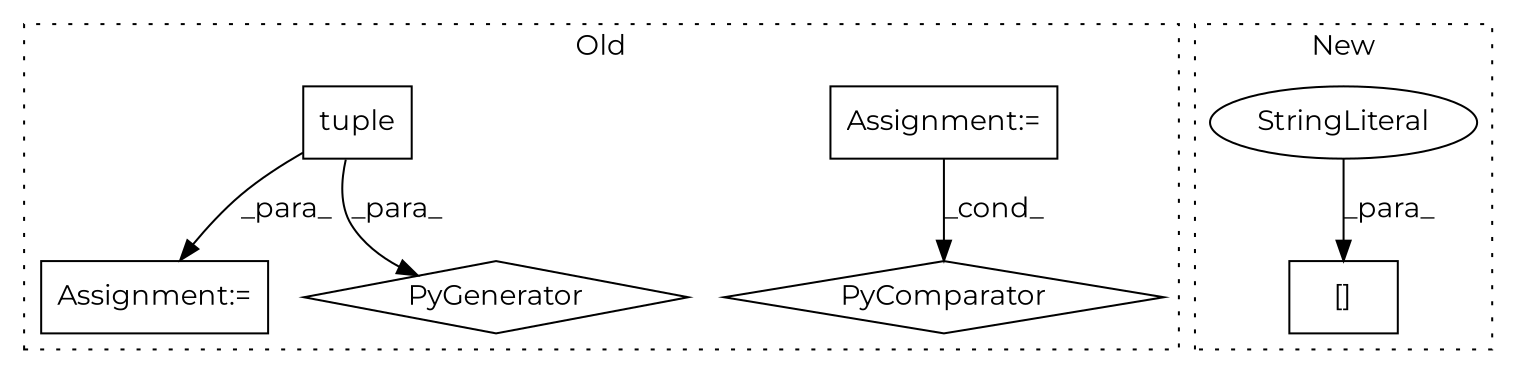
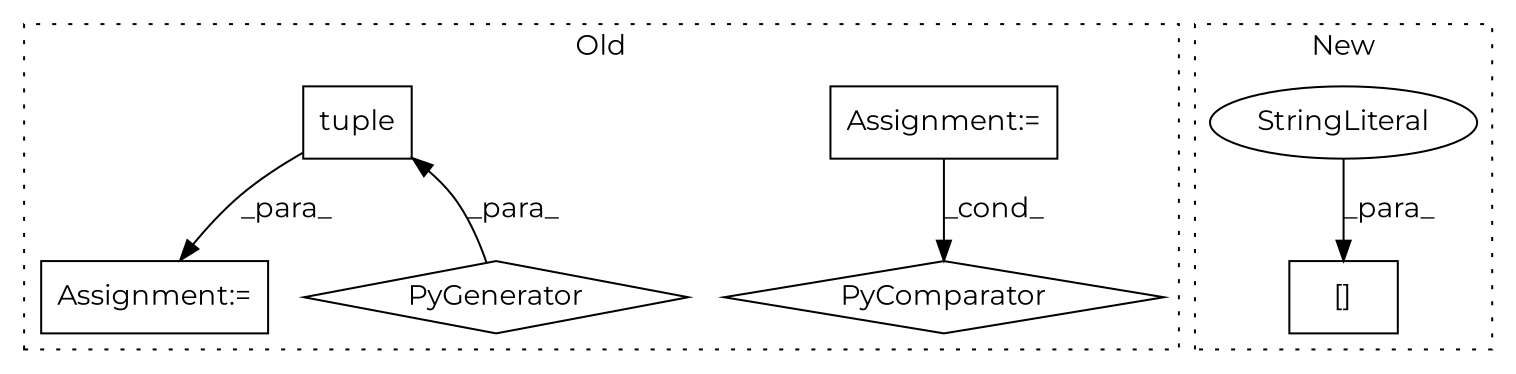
  digraph {
    fontname=Montserrat
    node [a=7 fontname=Montserrat l=24 s=506 shape=box]
    edge [fontname=Montserrat]
    n1 [a=113 label=PyComparator shape=diamond]
    n2 [label="Assignment:="]
    n3 [l=1 label="Assignment:=" s=312]
    n4 [a=32 l="15,-3" label=tuple s="313,536"]
    n5 [a=107 l=208 label=PyGenerator s=328 shape=diamond]
    n6 [a=2 l="9,1" label="[]" s="937,952"]
    n7 [a=45 l=6 label=StringLiteral s=946 shape=ellipse]
    subgraph cluster_1 {
      label=Old
      style=dotted
      n1
      n2
      n3
      n4
      n5
    }
    subgraph cluster_2 {
      label=New
      style=dotted
      n6
      n7
    }
    n2 -> n1 [label=_cond_]
    n4 -> n3 [label=_para_]
-   n4 -> n5 [label=_para_]
+   n5 -> n4 [label=_para_]
    n7 -> n6 [label=_para_]
  }
